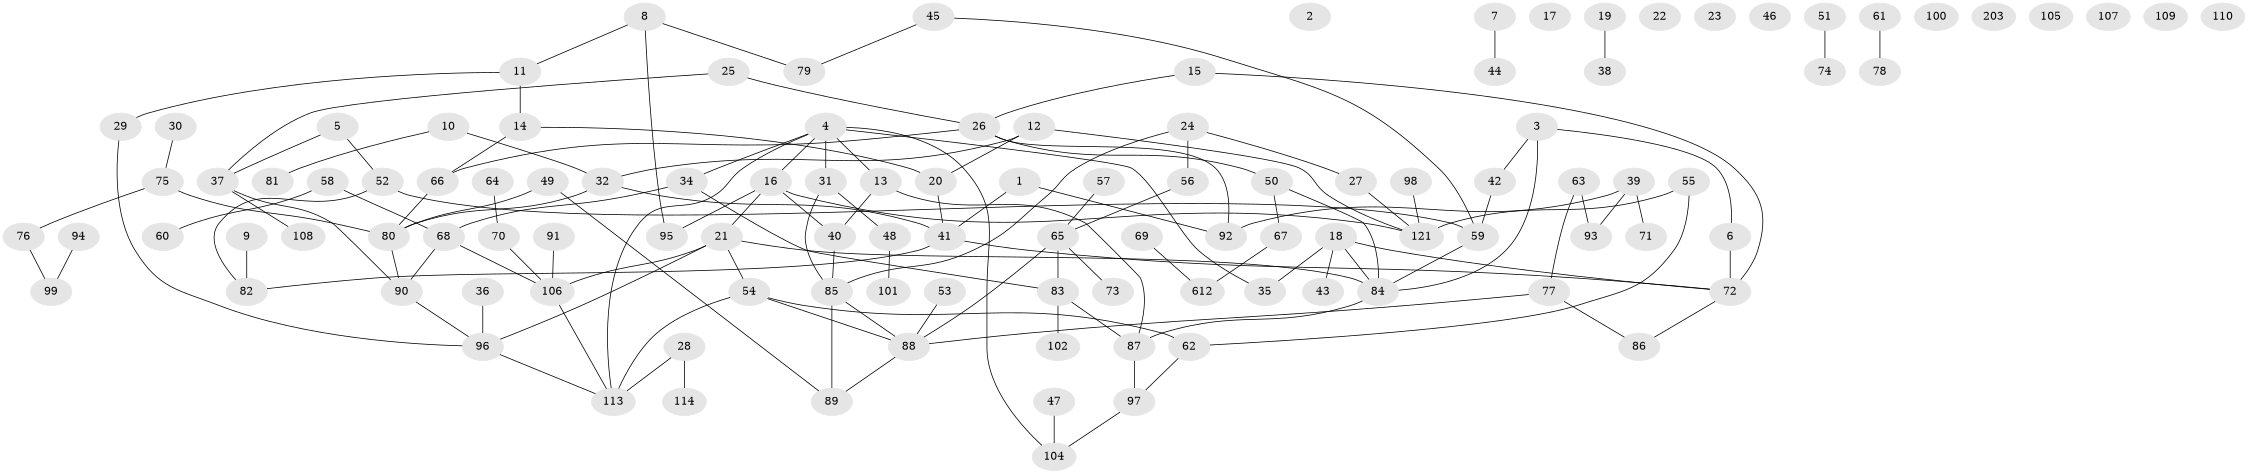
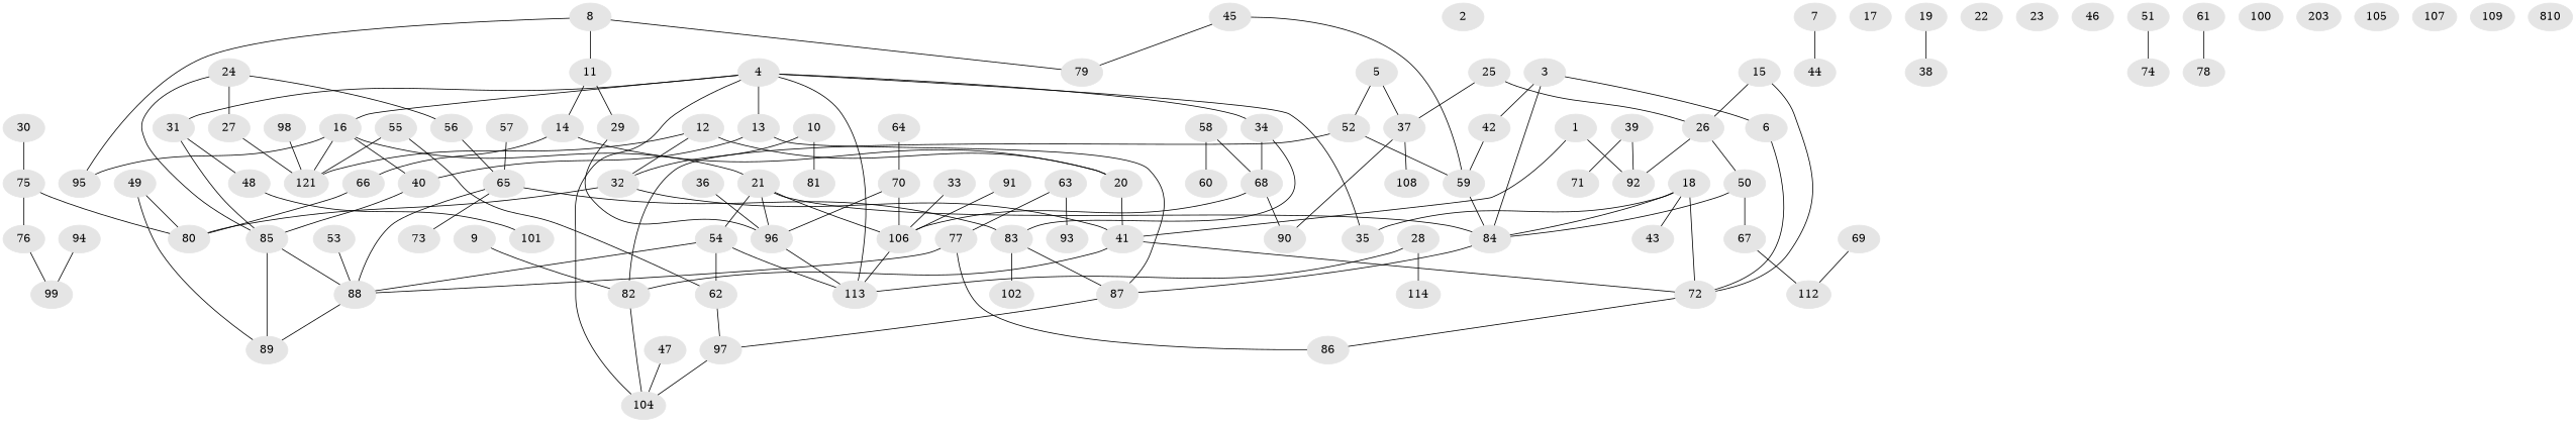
  graph {
    node [color=gray90 style=filled]
    1
    41
    92
    72
    82
    2
    3
    6
    42
    84
    59
    87
    4
    13
    16
    31
    35
    104
    113
    34
    40
    95
    n23 [label=121]
    21
    85
    48
    83
    102
    5
    37
    52
    90
    108
    86
    7
    44
    8
    11
    79
    14
    29
    9
    10
    32
    81
    80
    20
    66
    96
    12
    97
    15
    26
    50
    54
    106
    17
    18
    43
    19
    38
    88
    62
    22
    23
    24
    27
    56
    65
    89
    25
    67
    28
    114
    30
    75
    76
    101
+   33
    68
    36
    39
    71
    93
    45
    46
    47
    49
-   112 [label=612]
+   112
    51
    74
    53
    55
    73
    57
    58
    60
    61
    78
    63
    77
    64
    70
    69
    99
    91
    94
    98
    100
    n110 [label=203]
    105
    107
    109
-   110
+   110 [label=810]
    1 -- 41
    1 -- 92
    41 -- 72
    41 -- 82
    72 -- 86
+   82 -- 104
    3 -- 6
    3 -- 42
    3 -- 84
    6 -- 72
    42 -- 59
    84 -- 87
    59 -- 84
    87 -- 97
    4 -- 13
    4 -- 16
    4 -- 31
    4 -- 35
    4 -- 104
    4 -- 113
    4 -- 34
    13 -- 87
    13 -- 40
    16 -- 40
    16 -- 95
    16 -- n23
    16 -- 21
    31 -- 85
    31 -- 48
    34 -- 83
    34 -- 68
    40 -- 85
    21 -- 84
    21 -- 96
    21 -- 54
    21 -- 106
    85 -- 88
    85 -- 89
    48 -- 101
    83 -- 87
    83 -- 102
    5 -- 37
    5 -- 52
    37 -- 90
    37 -- 108
    52 -- 82
    52 -- 59
-   90 -- 96
+   70 -- 96
    7 -- 44
    8 -- 95
    8 -- 11
    8 -- 79
    11 -- 14
    11 -- 29
    14 -- 20
    14 -- 66
    29 -- 96
    9 -- 82
    10 -- 32
    10 -- 81
    32 -- 41
    32 -- 80
-   80 -- 90
    20 -- 41
    66 -- 80
    96 -- 113
    12 -- n23
    12 -- 32
    12 -- 20
    97 -- 104
    15 -- 72
    15 -- 26
    26 -- 92
-   26 -- 66
    26 -- 50
    50 -- 84
    50 -- 67
    54 -- 113
    54 -- 88
    54 -- 62
    106 -- 113
    18 -- 72
    18 -- 84
    18 -- 35
    18 -- 43
    19 -- 38
    88 -- 89
    62 -- 97
    24 -- 85
    24 -- 27
    24 -- 56
    27 -- n23
    56 -- 65
    65 -- 83
    65 -- 88
    65 -- 73
    25 -- 37
    25 -- 26
    67 -- 112
    28 -- 113
    28 -- 114
    30 -- 75
    75 -- 80
    75 -- 76
    76 -- 99
+   33 -- 106
    68 -- 90
    68 -- 106
    36 -- 96
    39 -- 92
    39 -- 71
-   39 -- 93
    45 -- 59
    45 -- 79
    47 -- 104
    49 -- 80
    49 -- 89
    51 -- 74
    53 -- 88
    55 -- n23
    55 -- 62
    57 -- 65
    58 -- 68
    58 -- 60
    61 -- 78
    63 -- 93
    63 -- 77
    77 -- 86
    77 -- 88
    64 -- 70
    70 -- 106
    69 -- 112
    91 -- 106
    94 -- 99
    98 -- n23
  }
